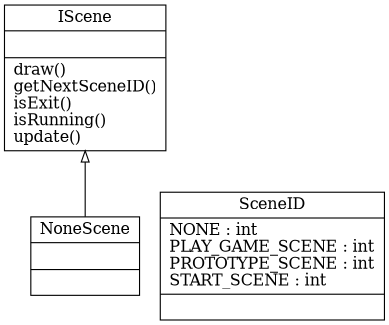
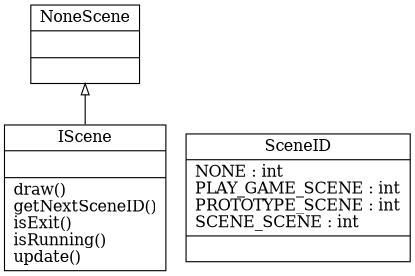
  digraph {
    rankdir=BT
    node [shape=record]
    n1 [label="{IScene|\l|draw()\lgetNextSceneID()\lisExit()\lisRunning()\lupdate()\l}"]
    n2 [label="{NoneScene|\l|}"]
-   n3 [label="{SceneID|NONE : int\lPLAY_GAME_SCENE : int\lPROTOTYPE_SCENE : int\lSTART_SCENE : int\l|}"]
-   n2 -> n1 [arrowhead=empty arrowtail=none]
+   n3 [label="{SceneID|NONE : int\lPLAY_GAME_SCENE : int\lPROTOTYPE_SCENE : int\lSCENE_SCENE : int\l|}"]
+   n1 -> n2 [arrowhead=empty arrowtail=none]
  }
